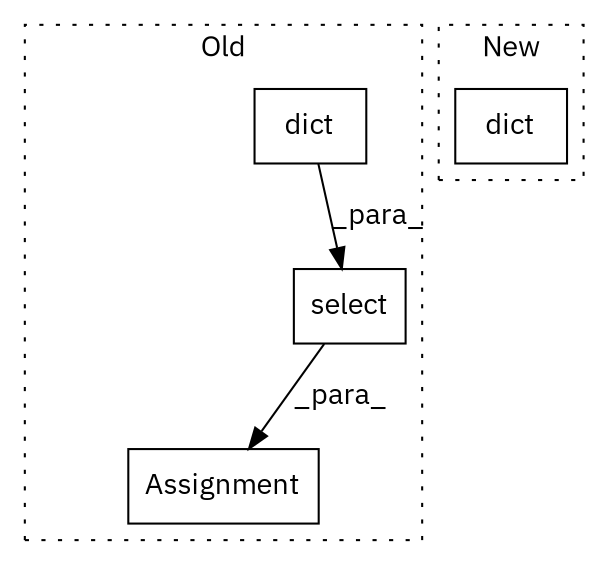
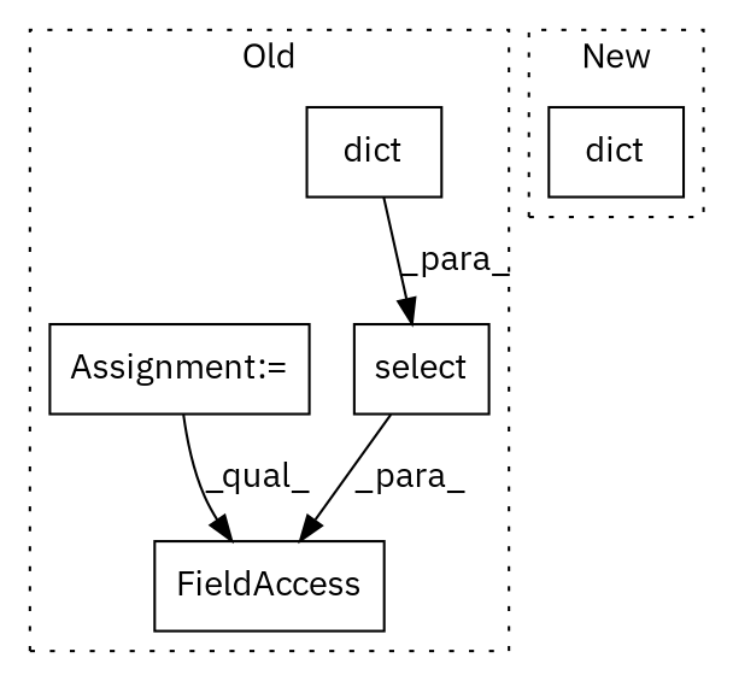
  digraph {
    fontname="IBM Plex Sans"
    node [a=32 fontname="IBM Plex Sans" l="5,1" shape=box]
    edge [fontname="IBM Plex Sans"]
    n1 [l="7,1" label=select s="812,838"]
-   n2 [a=22 l=34 label=Assignment s=845]
+   n2 [a=22 l=34 label=FieldAccess s=845]
    n3 [label=dict s="819,837"]
+   n4 [a=7 l=1 label="Assignment:=" s=808]
    n5 [label=dict s="469,487"]
    subgraph cluster_1 {
      label=Old
      style=dotted
      n1
      n2
      n3
+     n4
    }
    subgraph cluster_2 {
      label=New
      style=dotted
      n5
    }
    n1 -> n2 [label=_para_]
    n3 -> n1 [label=_para_]
+   n4 -> n2 [label=_qual_]
  }
